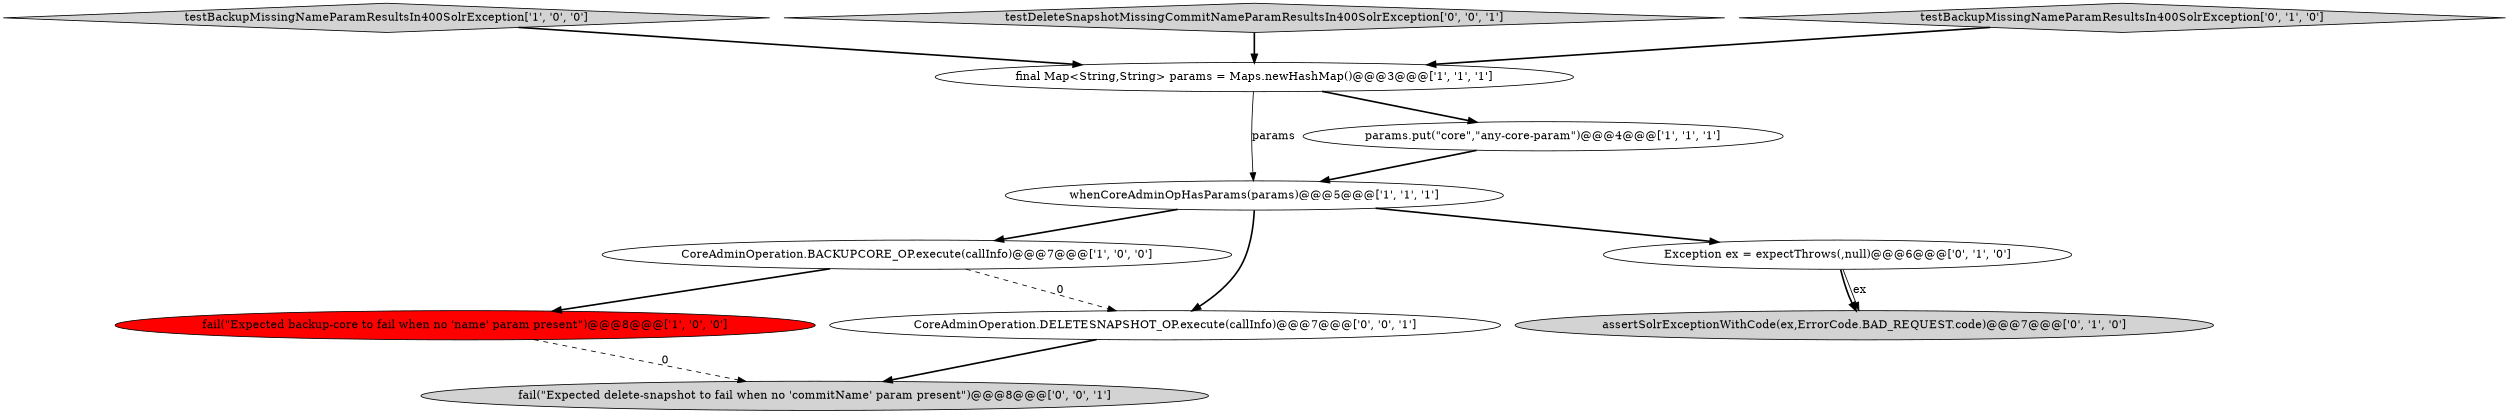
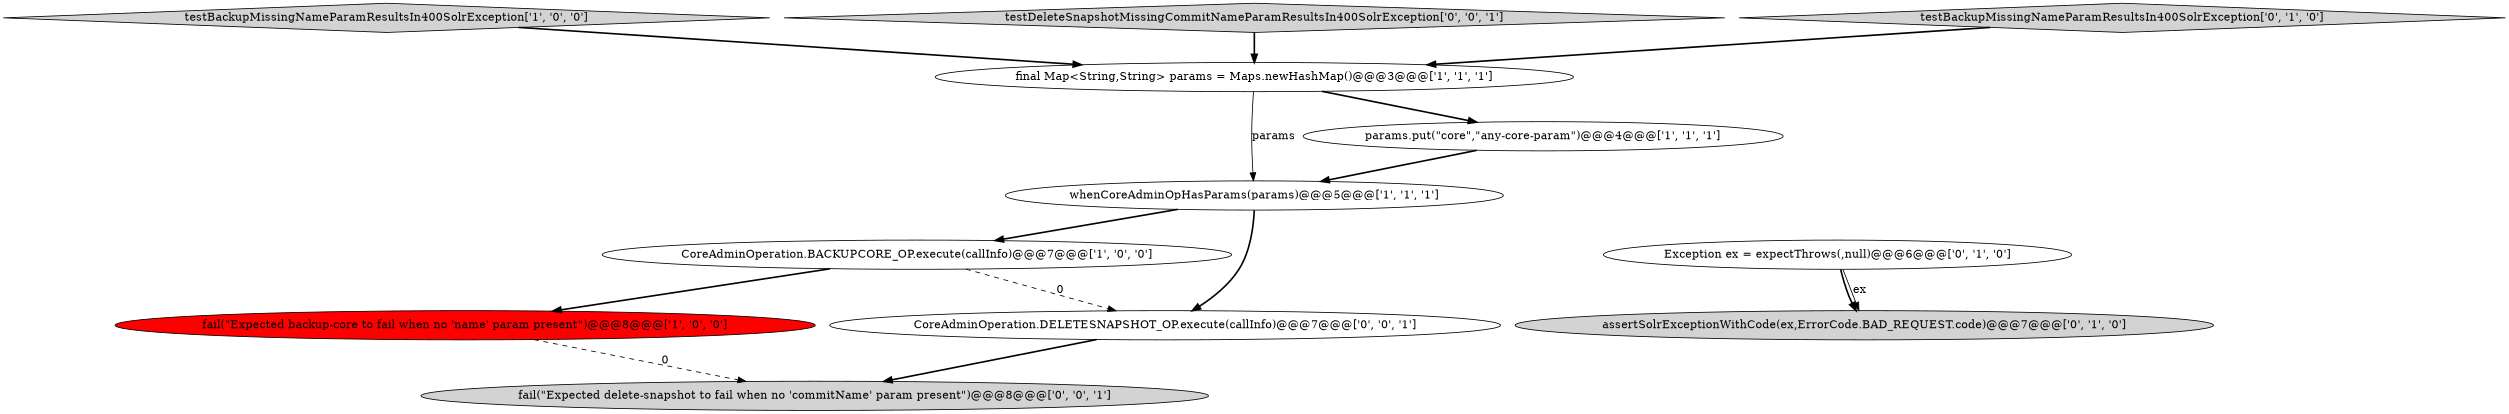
  digraph {
    node [fillcolor=white shape=ellipse style=filled]
    edge [style=bold]
    n1 [fillcolor=red label="fail(\"Expected backup-core to fail when no 'name' param present\")@@@8@@@['1', '0', '0']"]
    n2 [fillcolor=lightgray label="fail(\"Expected delete-snapshot to fail when no 'commitName' param present\")@@@8@@@['0', '0', '1']"]
    n3 [label="CoreAdminOperation.BACKUPCORE_OP.execute(callInfo)@@@7@@@['1', '0', '0']"]
    n4 [label="CoreAdminOperation.DELETESNAPSHOT_OP.execute(callInfo)@@@7@@@['0', '0', '1']"]
    n5 [label="whenCoreAdminOpHasParams(params)@@@5@@@['1', '1', '1']"]
    n6 [label="Exception ex = expectThrows(,null)@@@6@@@['0', '1', '0']"]
    n7 [fillcolor=lightgray label="testBackupMissingNameParamResultsIn400SolrException['1', '0', '0']" shape=diamond]
    n8 [label="final Map<String,String> params = Maps.newHashMap()@@@3@@@['1', '1', '1']"]
    n9 [fillcolor=lightgray label="testDeleteSnapshotMissingCommitNameParamResultsIn400SolrException['0', '0', '1']" shape=diamond]
    n10 [fillcolor=lightgray label="testBackupMissingNameParamResultsIn400SolrException['0', '1', '0']" shape=diamond]
    n11 [fillcolor=lightgray label="assertSolrExceptionWithCode(ex,ErrorCode.BAD_REQUEST.code)@@@7@@@['0', '1', '0']"]
    n12 [label="params.put(\"core\",\"any-core-param\")@@@4@@@['1', '1', '1']"]
    n1 -> n2 [label=0 style=dashed]
    n3 -> n1
    n3 -> n4 [label=0 style=dashed]
    n4 -> n2
    n5 -> n3
    n5 -> n4
-   n5 -> n6
    n6 -> n11
    n6 -> n11 [label=ex style=solid]
    n7 -> n8
    n8 -> n5 [label=params style=solid]
    n8 -> n12
    n9 -> n8
    n10 -> n8
    n12 -> n5
  }
